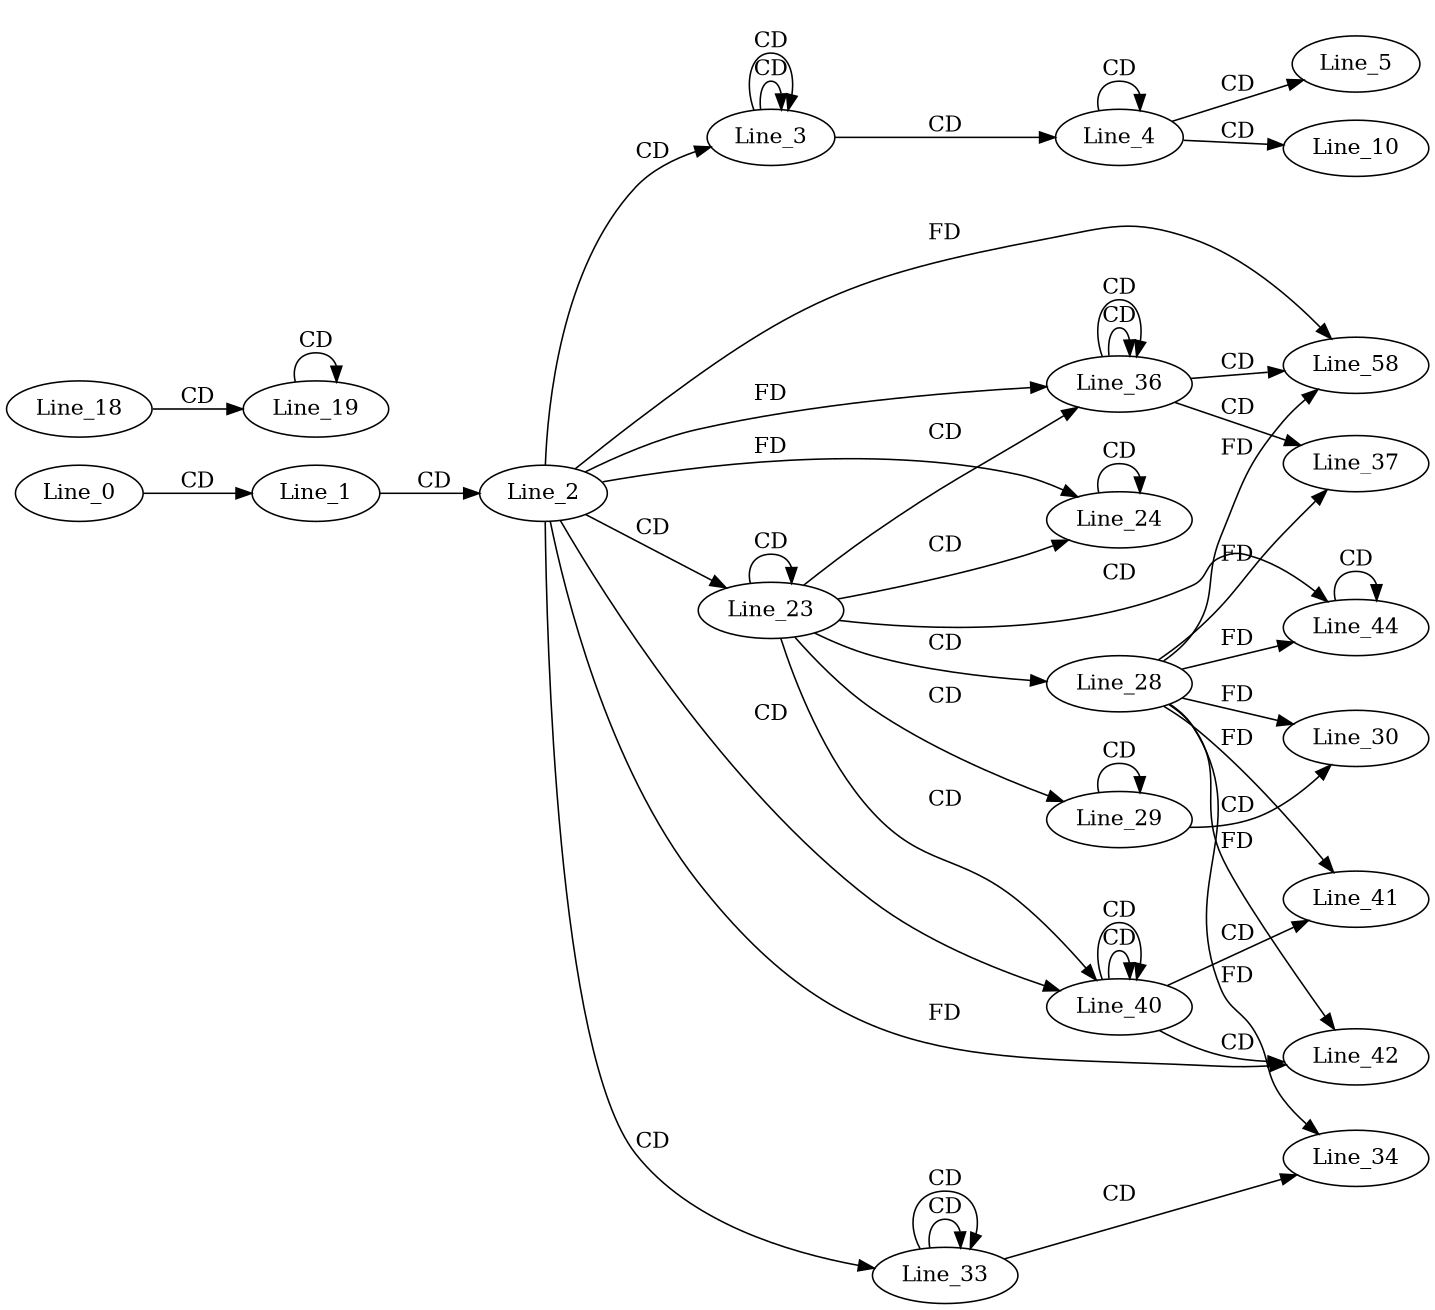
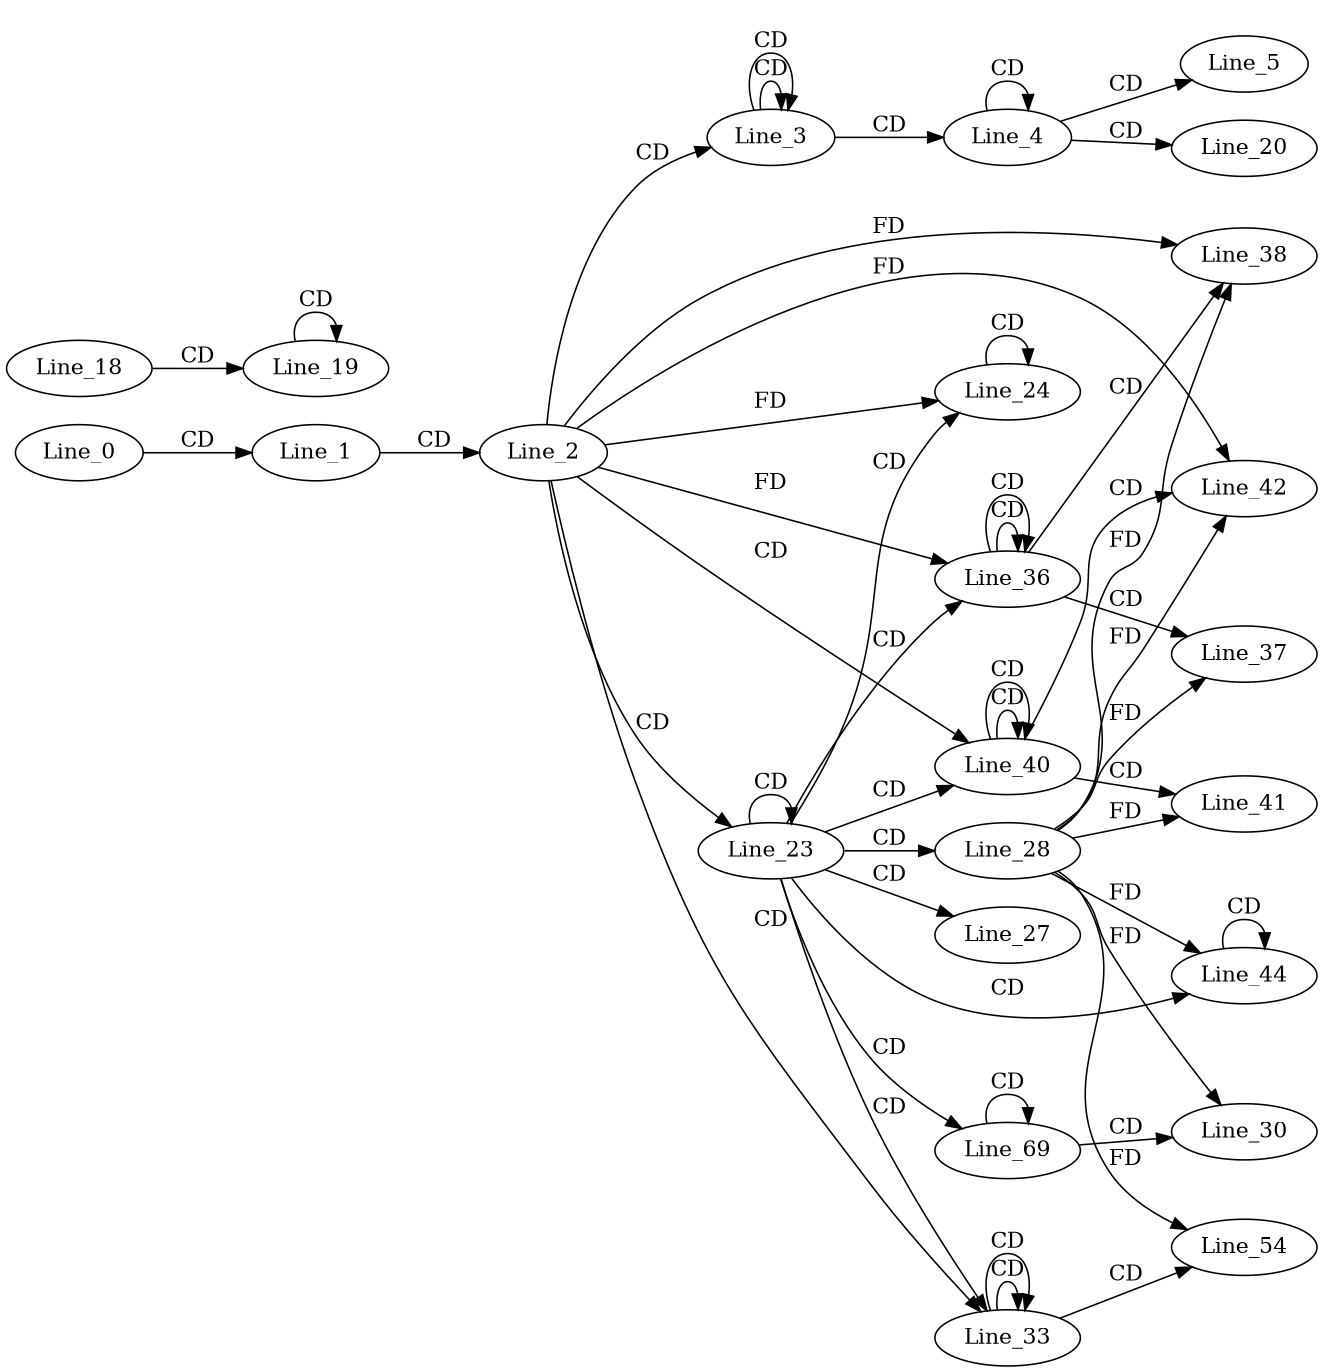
  digraph {
    rankdir=LR
    Line_0
    Line_1
    Line_2
    Line_3
    Line_23
    Line_24
    Line_36
-   Line_38 [label=Line_58]
+   Line_38
    Line_40
    Line_42
    Line_33
    Line_4
    Line_18
    Line_19
+   Line_27
    Line_28
-   Line_29
+   Line_29 [label=Line_69]
    Line_44
    Line_37
    Line_41
    Line_5
-   Line_10
+   Line_10 [label=Line_20]
    Line_30
-   Line_34
+   Line_34 [label=Line_54]
    Line_0 -> Line_1 [label=CD]
    Line_1 -> Line_2 [label=CD]
    Line_2 -> Line_3 [label=CD]
    Line_2 -> Line_23 [label=CD]
    Line_2 -> Line_24 [label=FD]
    Line_2 -> Line_36 [label=FD]
    Line_2 -> Line_38 [label=FD]
    Line_2 -> Line_40 [label=CD]
    Line_2 -> Line_42 [label=FD]
    Line_2 -> Line_33 [label=CD]
    Line_3 -> Line_3 [label=CD]
    Line_3 -> Line_3 [label=CD]
    Line_3 -> Line_4 [label=CD]
    Line_23 -> Line_23 [label=CD]
    Line_23 -> Line_24 [label=CD]
    Line_23 -> Line_36 [label=CD]
    Line_23 -> Line_40 [label=CD]
+   Line_23 -> Line_33 [label=CD]
+   Line_23 -> Line_27 [label=CD]
    Line_23 -> Line_28 [label=CD]
    Line_23 -> Line_29 [label=CD]
    Line_23 -> Line_44 [label=CD]
    Line_24 -> Line_24 [label=CD]
    Line_36 -> Line_36 [label=CD]
    Line_36 -> Line_36 [label=CD]
    Line_36 -> Line_38 [label=CD]
    Line_36 -> Line_37 [label=CD]
    Line_40 -> Line_40 [label=CD]
    Line_40 -> Line_40 [label=CD]
    Line_40 -> Line_42 [label=CD]
    Line_40 -> Line_41 [label=CD]
    Line_33 -> Line_33 [label=CD]
    Line_33 -> Line_33 [label=CD]
    Line_33 -> Line_34 [label=CD]
    Line_4 -> Line_4 [label=CD]
    Line_4 -> Line_5 [label=CD]
    Line_4 -> Line_10 [label=CD]
    Line_18 -> Line_19 [label=CD]
    Line_19 -> Line_19 [label=CD]
    Line_28 -> Line_38 [label=FD]
    Line_28 -> Line_42 [label=FD]
    Line_28 -> Line_44 [label=FD]
    Line_28 -> Line_37 [label=FD]
    Line_28 -> Line_41 [label=FD]
    Line_28 -> Line_30 [label=FD]
    Line_28 -> Line_34 [label=FD]
    Line_29 -> Line_29 [label=CD]
    Line_29 -> Line_30 [label=CD]
    Line_44 -> Line_44 [label=CD]
  }
